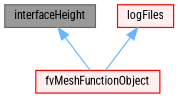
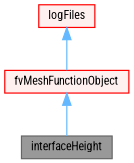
  digraph {
    fontname="Roboto Condensed"
    node [color=red fillcolor="#FFF0F0" fontname="Roboto Condensed" fontsize=10 shape=box style=filled]
    edge [color=steelblue1 dir=back fontname="Roboto Condensed" fontsize=10 labelfontname=Helvetica labelfontsize=10 style=solid]
    n1 [color=gray40 fillcolor=grey60 fontcolor=black height=0.2 label=interfaceHeight width=0.4]
    n2 [height=0.2 label=fvMeshFunctionObject width=0.4]
    n3 [height=0.2 label=logFiles width=0.4]
-   n1 -> n2
+   n2 -> n1
    n3 -> n2
  }
